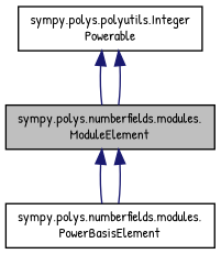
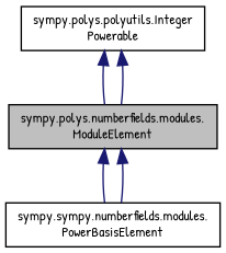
  digraph {
    fontname="Patrick Hand"
    node [color=black fillcolor=white fontname="Patrick Hand" fontsize=10 shape=record style=filled]
    edge [color=midnightblue dir=back fontname="Patrick Hand" fontsize=10 labelfontname=Helvetica labelfontsize=10 style=solid]
    n1 [fillcolor=grey75 fontcolor=black height=0.2 label="sympy.polys.numberfields.modules.\lModuleElement" width=0.4]
-   n2 [height=0.2 label="sympy.polys.numberfields.modules.\lPowerBasisElement" width=0.4]
+   n2 [height=0.2 label="sympy.sympy.numberfields.modules.\lPowerBasisElement" width=0.4]
    n3 [height=0.2 label="sympy.polys.polyutils.Integer\lPowerable" width=0.4]
    n1 -> n2
    n1 -> n2
    n3 -> n1
    n3 -> n1
  }
